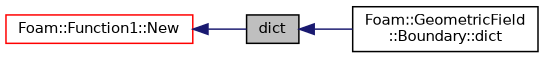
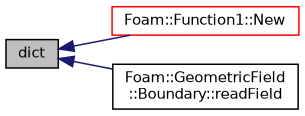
  digraph {
    rankdir=LR
    node [color=black fontname=Helvetica fontsize=10 shape=record]
    edge [color=midnightblue dir=back fontname=Helvetica fontsize=10 labelfontname=Helvetica labelfontsize=10 style=solid]
    n1 [fillcolor=grey75 fontcolor=black height=0.2 label=dict style=filled width=0.4]
    n2 [color=red height=0.2 label="Foam::Function1::New" width=0.4]
-   n3 [height=0.2 label="Foam::GeometricField\l::Boundary::dict" width=0.4]
-   n2 -> n1
+   n3 [height=0.2 label="Foam::GeometricField\l::Boundary::readField" width=0.4]
+   n1 -> n2
    n1 -> n3
  }
